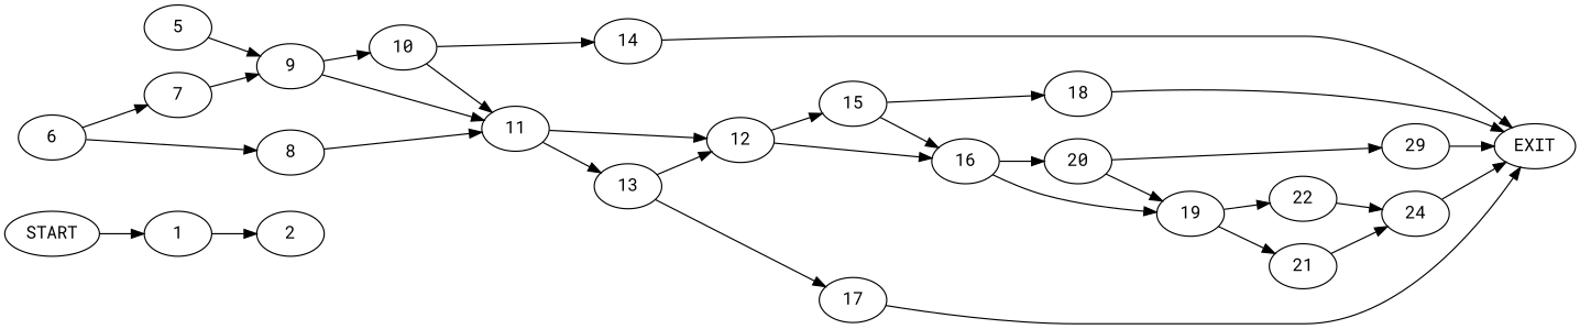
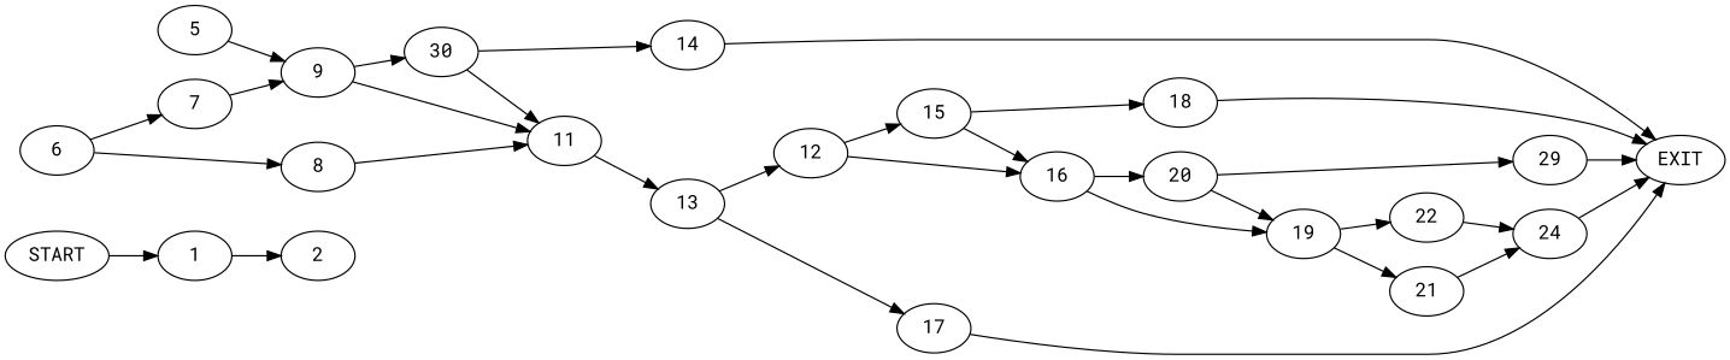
  digraph {
    fontname="Roboto Mono"
    rankdir=LR
    node [fontname="Roboto Mono"]
    edge [fontname="Roboto Mono"]
    n1 [label=START]
    1
    2
    n4 [label=EXIT]
    5
    9
    6
    7
    8
-   10
+   10 [label=30]
    11
    14
    12
    13
    15
    16
    17
    18
    19
    20
    21
    22
    n23 [label=29]
    24
    n1 -> 1
    1 -> 2
    5 -> 9
    9 -> 10
    9 -> 11
    6 -> 7
    6 -> 8
    7 -> 9
    8 -> 11
    10 -> 11
    10 -> 14
-   11 -> 12
    11 -> 13
    14 -> n4
    12 -> 15
    12 -> 16
    13 -> 12
    13 -> 17
    15 -> 16
    15 -> 18
    16 -> 19
    16 -> 20
    17 -> n4
    18 -> n4
    19 -> 21
    19 -> 22
    20 -> 19
    20 -> n23
    21 -> 24
    22 -> 24
    n23 -> n4
    24 -> n4
  }
